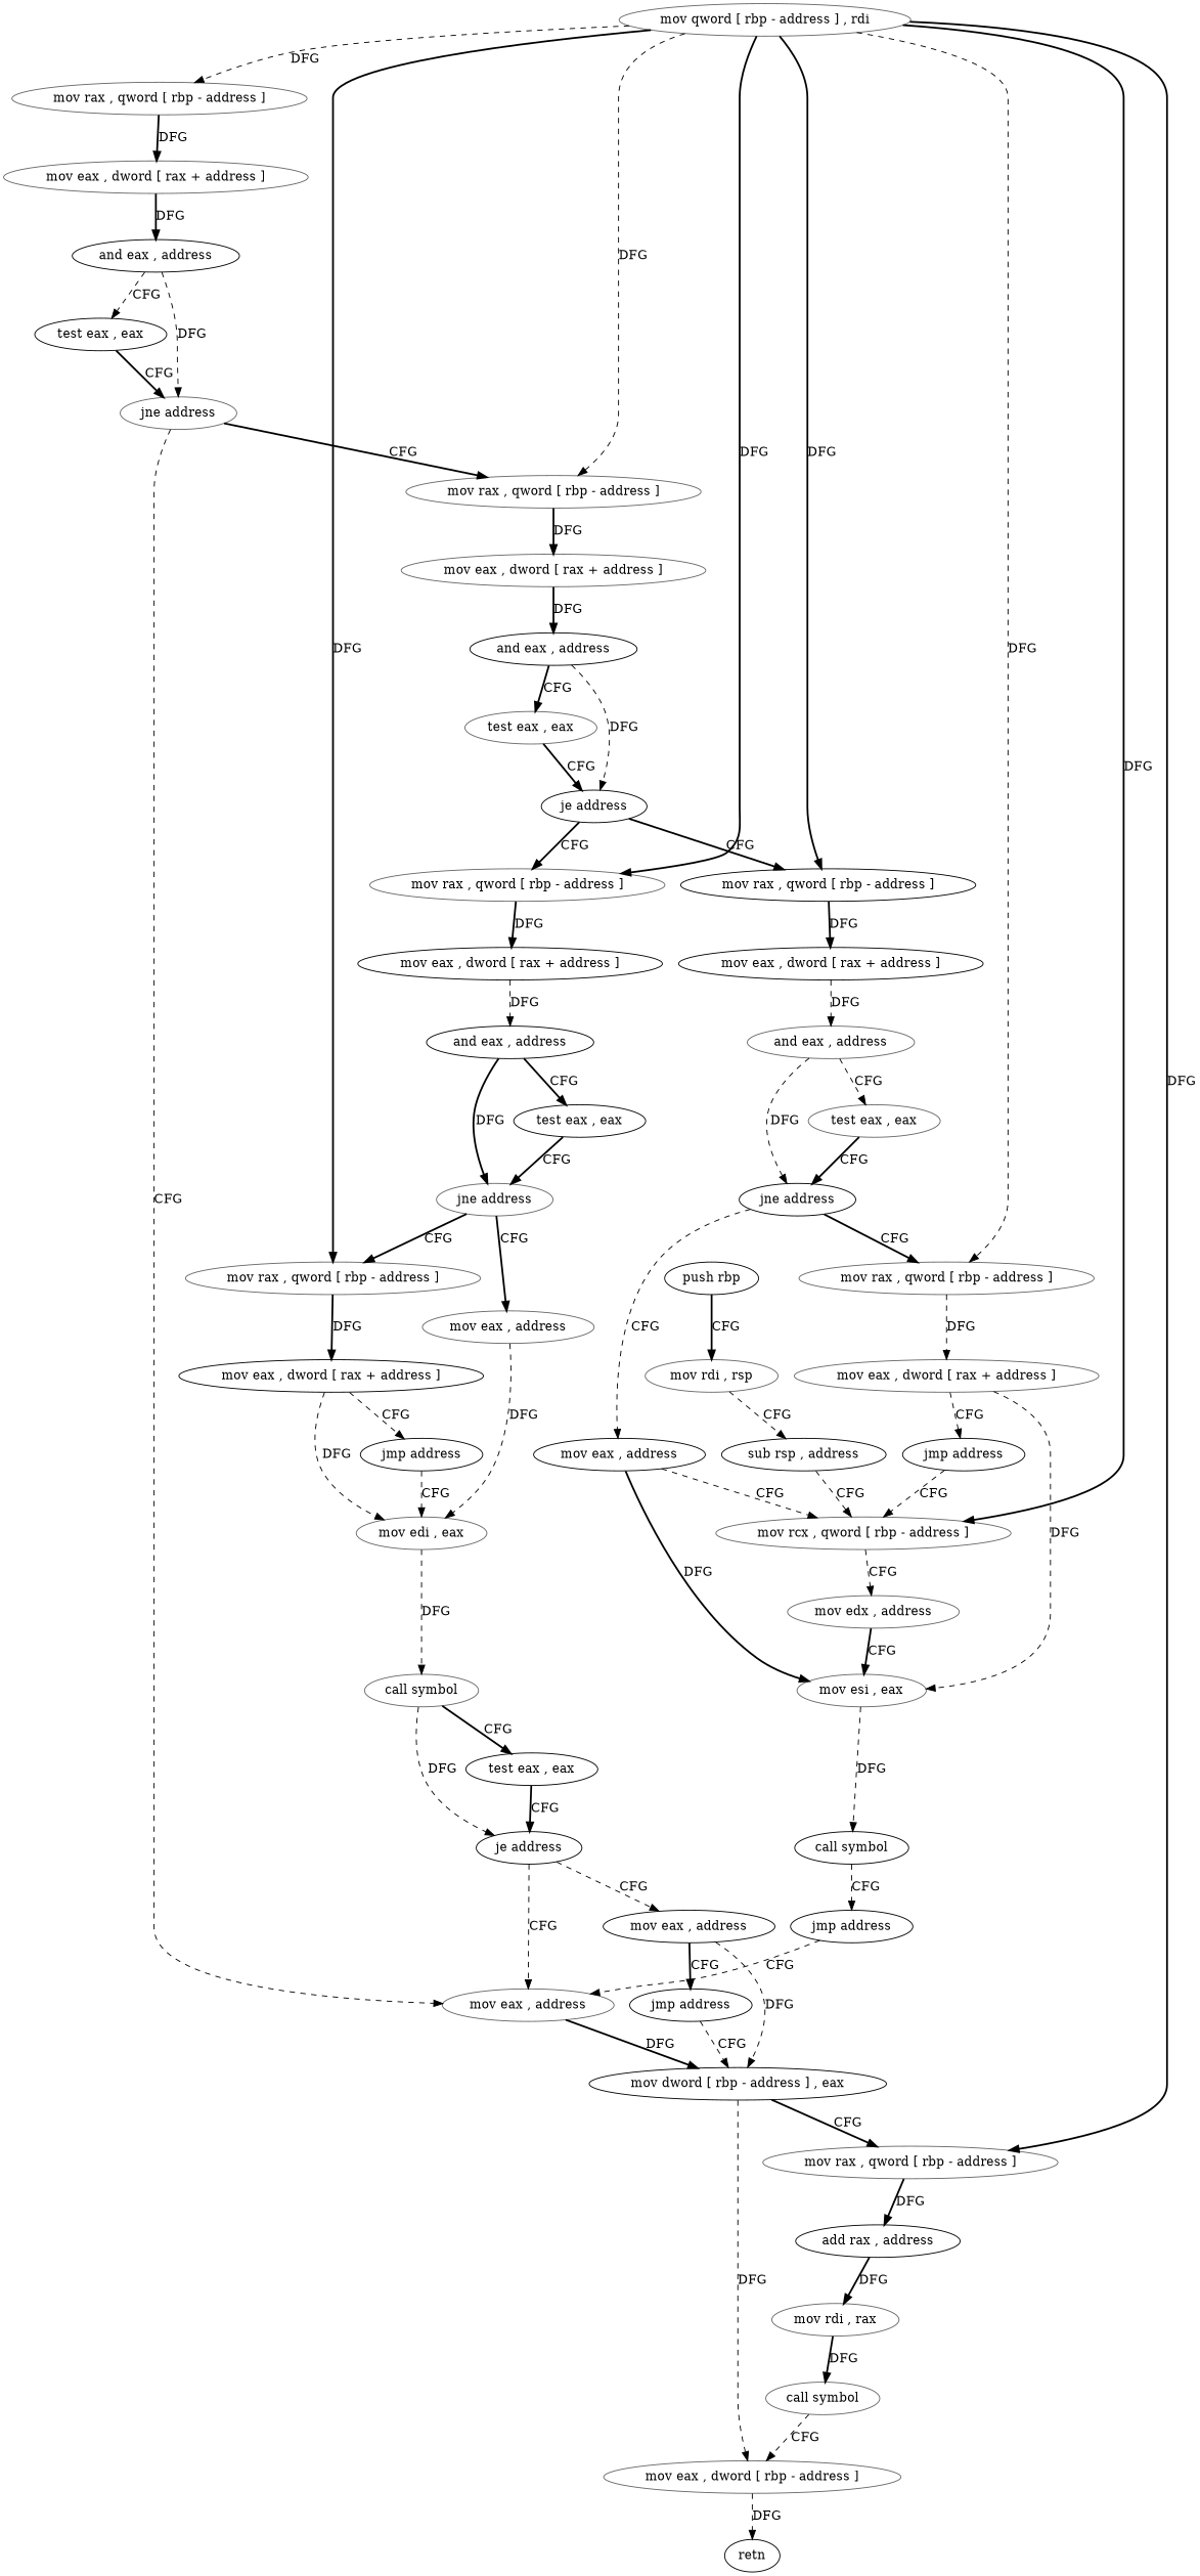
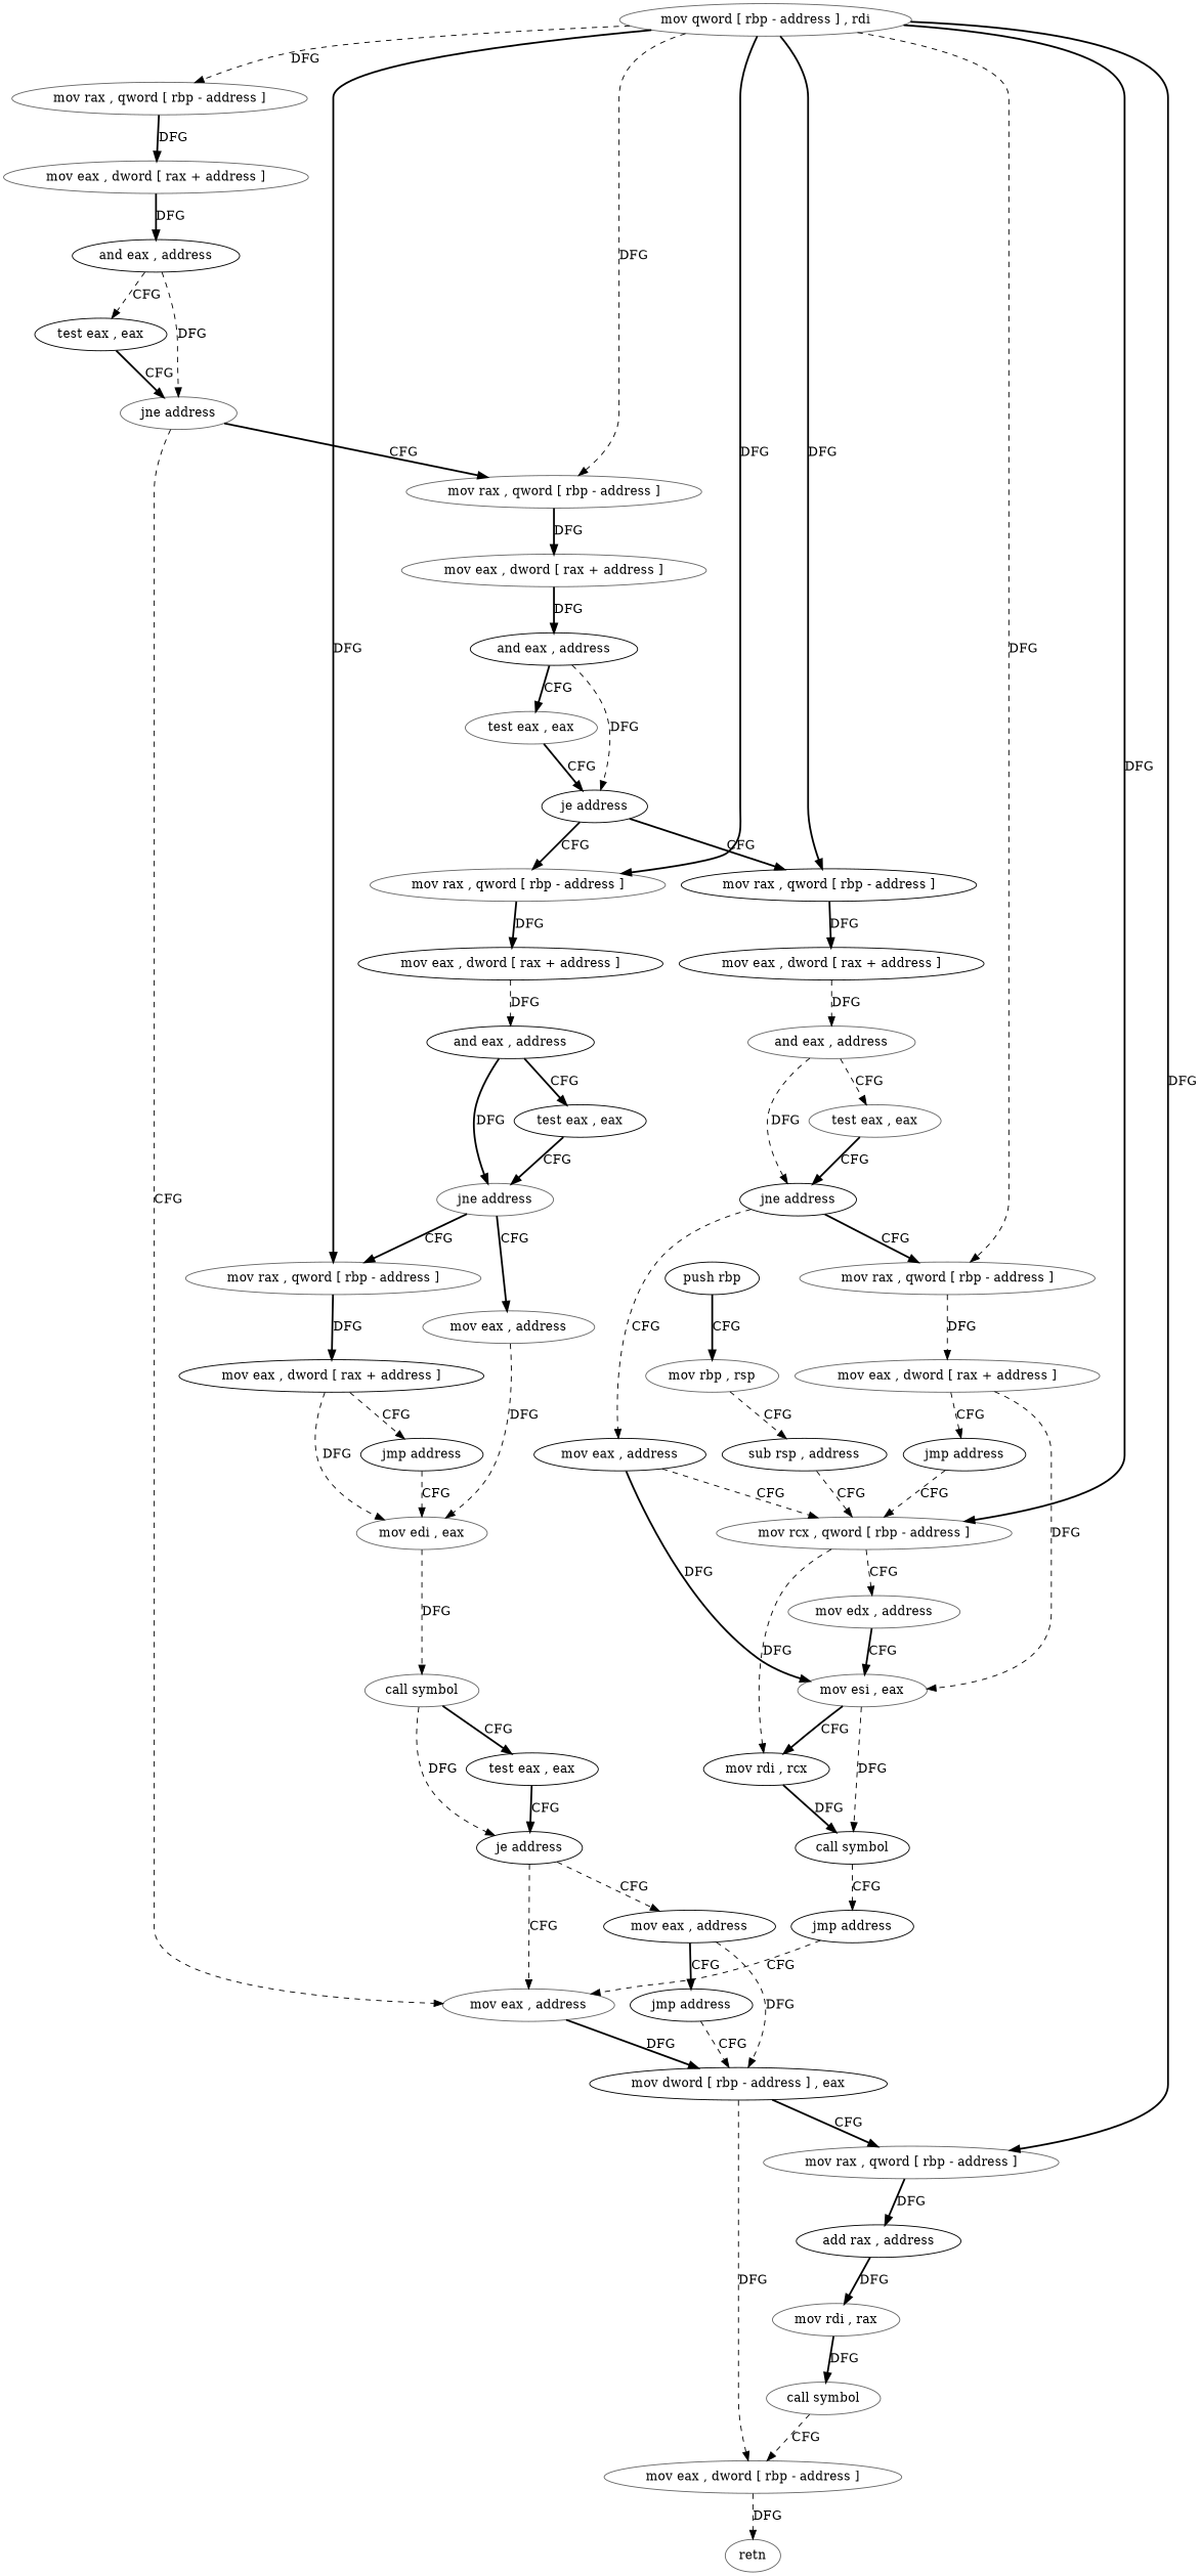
  digraph {
    node [color=black]
    edge [style=bold]
    n1 [label="push rbp"]
-   n2 [color=gray40 label="mov rdi , rsp"]
+   n2 [color=gray40 label="mov rbp , rsp"]
    n3 [label="sub rsp , address"]
    n4 [color=gray40 label="mov rcx , qword [ rbp - address ]"]
    n5 [color=gray40 label="mov qword [ rbp - address ] , rdi"]
    n6 [color=gray40 label="mov rax , qword [ rbp - address ]"]
    n7 [color=gray40 label="mov rax , qword [ rbp - address ]"]
    n8 [color=gray40 label="mov rax , qword [ rbp - address ]"]
    n9 [label="mov rax , qword [ rbp - address ]"]
    n10 [color=gray40 label="mov rax , qword [ rbp - address ]"]
    n11 [color=gray40 label="mov rax , qword [ rbp - address ]"]
    n12 [color=gray40 label="mov rax , qword [ rbp - address ]"]
    n13 [color=gray40 label="mov eax , dword [ rax + address ]"]
    n14 [color=gray40 label="mov eax , dword [ rax + address ]"]
    n15 [label="mov eax , dword [ rax + address ]"]
    n16 [label="mov eax , dword [ rax + address ]"]
    n17 [label="mov eax , dword [ rax + address ]"]
    n18 [color=gray40 label="mov eax , dword [ rax + address ]"]
    n19 [color=gray40 label="mov edx , address"]
+   n20 [label="mov rdi , rcx"]
    n21 [label="add rax , address"]
    n22 [label="and eax , address"]
    n23 [label="test eax , eax"]
    n24 [color=gray40 label="jne address"]
    n25 [color=gray40 label="mov eax , address"]
    n26 [label="mov dword [ rbp - address ] , eax"]
    n27 [color=gray40 label="mov eax , dword [ rbp - address ]"]
    n28 [label="and eax , address"]
-   n29 [label=retn]
+   n29 [color=gray40 label=retn]
    n30 [color=gray40 label="test eax , eax"]
    n31 [label="je address"]
    n32 [label="and eax , address"]
    n33 [color=gray40 label="and eax , address"]
    n34 [label="test eax , eax"]
    n35 [color=gray40 label="jne address"]
    n36 [color=gray40 label="mov eax , address"]
    n37 [color=gray40 label="mov edi , eax"]
    n38 [color=gray40 label="call symbol"]
    n39 [label="jmp address"]
    n40 [color=gray40 label="test eax , eax"]
    n41 [label="jne address"]
    n42 [label="mov eax , address"]
    n43 [color=gray40 label="mov esi , eax"]
    n44 [label="call symbol"]
    n45 [label="jmp address"]
    n46 [label="test eax , eax"]
    n47 [label="je address"]
    n48 [label="mov eax , address"]
    n49 [label="jmp address"]
    n50 [label="jmp address"]
    n51 [color=gray40 label="mov rdi , rax"]
    n52 [color=gray40 label="call symbol"]
    n1 -> n2 [label=CFG]
    n2 -> n3 [label=CFG style=dashed]
    n3 -> n4 [label=CFG style=dashed]
    n4 -> n19 [label=CFG style=dashed]
+   n4 -> n20 [label=DFG style=dashed]
    n5 -> n4 [label=DFG]
    n5 -> n6 [label=DFG style=dashed]
    n5 -> n7 [label=DFG style=dashed]
    n5 -> n8 [label=DFG]
    n5 -> n9 [label=DFG]
    n5 -> n10 [label=DFG]
    n5 -> n11 [label=DFG style=dashed]
    n5 -> n12 [label=DFG]
    n6 -> n13 [label=DFG]
    n7 -> n14 [label=DFG]
    n8 -> n15 [label=DFG]
    n9 -> n16 [label=DFG]
    n10 -> n17 [label=DFG]
    n11 -> n18 [label=DFG style=dashed]
    n12 -> n21 [label=DFG]
    n13 -> n22 [label=DFG]
    n14 -> n28 [label=DFG]
    n15 -> n32 [label=DFG style=dashed]
    n16 -> n33 [label=DFG style=dashed]
    n17 -> n37 [label=DFG style=dashed]
    n17 -> n39 [label=CFG style=dashed]
    n18 -> n43 [label=DFG style=dashed]
    n18 -> n45 [label=CFG style=dashed]
    n19 -> n43 [label=CFG]
+   n20 -> n44 [label=DFG]
    n21 -> n51 [label=DFG]
    n22 -> n23 [label=CFG style=dashed]
    n22 -> n24 [label=DFG style=dashed]
    n23 -> n24 [label=CFG]
    n24 -> n7 [label=CFG]
    n24 -> n25 [label=CFG style=dashed]
    n25 -> n26 [label=DFG]
    n26 -> n12 [label=CFG]
    n26 -> n27 [label=DFG style=dashed]
    n27 -> n29 [label=DFG style=dashed]
    n28 -> n30 [label=CFG]
    n28 -> n31 [label=DFG style=dashed]
    n30 -> n31 [label=CFG]
    n31 -> n8 [label=CFG]
    n31 -> n9 [label=CFG]
    n32 -> n34 [label=CFG]
    n32 -> n35 [label=DFG]
    n33 -> n40 [label=CFG style=dashed]
    n33 -> n41 [label=DFG style=dashed]
    n34 -> n35 [label=CFG]
    n35 -> n10 [label=CFG]
    n35 -> n36 [label=CFG]
    n36 -> n37 [label=DFG style=dashed]
    n37 -> n38 [label=DFG style=dashed]
    n38 -> n46 [label=CFG]
    n38 -> n47 [label=DFG style=dashed]
    n39 -> n37 [label=CFG style=dashed]
    n40 -> n41 [label=CFG]
    n41 -> n11 [label=CFG]
    n41 -> n42 [label=CFG style=dashed]
    n42 -> n4 [label=CFG style=dashed]
    n42 -> n43 [label=DFG]
+   n43 -> n20 [label=CFG]
    n43 -> n44 [label=DFG style=dashed]
    n44 -> n50 [label=CFG style=dashed]
    n45 -> n4 [label=CFG style=dashed]
    n46 -> n47 [label=CFG]
    n47 -> n25 [label=CFG style=dashed]
    n47 -> n48 [label=CFG style=dashed]
    n48 -> n26 [label=DFG style=dashed]
    n48 -> n49 [label=CFG]
    n49 -> n26 [label=CFG style=dashed]
    n50 -> n25 [label=CFG style=dashed]
    n51 -> n52 [label=DFG]
    n52 -> n27 [label=CFG style=dashed]
  }
